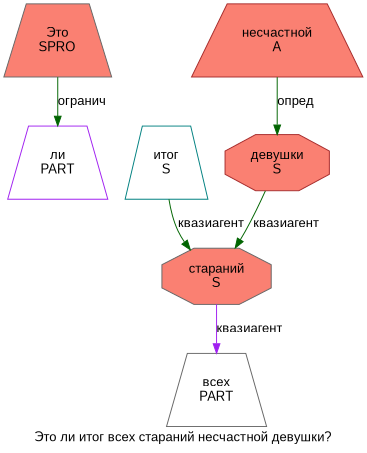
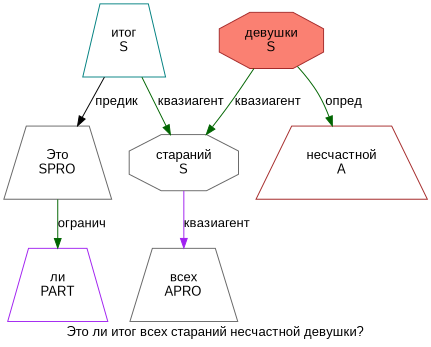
  digraph {
    fontname="Liberation Sans"
    label="Это ли итог всех стараний несчастной девушки?"
    node [color=gray40 fillcolor=salmon fontname="Liberation Sans" penwidth=1 shape=trapezium style=filled]
    edge [color=darkgreen fontname="Liberation Sans"]
-   n1 [label="Это\nSPRO"]
+   n1 [fillcolor=white label="Это\nSPRO"]
    n2 [color=purple fillcolor=white label="ли\nPART"]
    n3 [color=teal fillcolor=white label="итог\nS"]
-   n4 [label="стараний\nS" shape=octagon]
-   n5 [fillcolor=white label="всех\nPART"]
+   n4 [fillcolor=white label="стараний\nS" shape=octagon]
+   n5 [fillcolor=white label="всех\nAPRO"]
    n6 [color=brown label="девушки\nS" shape=octagon]
-   n7 [color=brown label="несчастной\nA"]
+   n7 [color=brown fillcolor=white label="несчастной\nA"]
    n1 -> n2 [label="огранич"]
+   n3 -> n1 [color=black label="предик"]
    n3 -> n4 [label="квазиагент"]
    n4 -> n5 [color=purple label="квазиагент"]
    n6 -> n4 [label="квазиагент"]
-   n7 -> n6 [label="опред"]
+   n6 -> n7 [label="опред"]
  }
